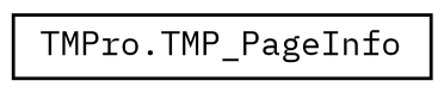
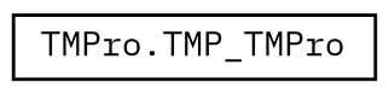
  digraph {
    rankdir=TB
    fontname="IBM Plex Mono"
-   n1 [color=black fillcolor=white fontname="IBM Plex Mono" fontsize=10 height=0.2 label="TMPro.TMP_PageInfo" shape=record style=filled width=0.4]
+   n1 [color=black fillcolor=white fontname="IBM Plex Mono" fontsize=10 height=0.2 label="TMPro.TMP_TMPro" shape=record style=filled width=0.4]
  }
